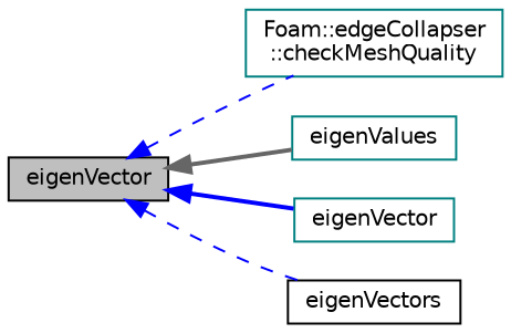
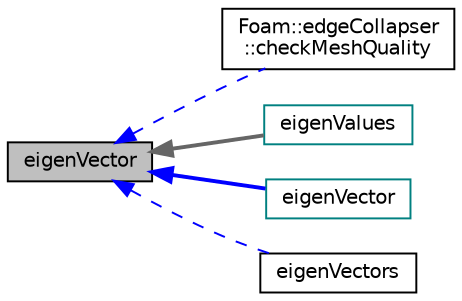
  digraph {
    rankdir=LR
    node [color=black fontname=Helvetica fontsize=10 shape=record]
    edge [color=blue dir=back fontname=Helvetica fontsize=10 labelfontname=Helvetica labelfontsize=10 style=dashed]
    n1 [fillcolor=grey75 fontcolor=black height=0.2 label=eigenVector style=filled width=0.4]
-   n2 [color=teal height=0.2 label="Foam::edgeCollapser\l::checkMeshQuality" width=0.4]
+   n2 [height=0.2 label="Foam::edgeCollapser\l::checkMeshQuality" width=0.4]
    n3 [color=teal height=0.2 label=eigenValues width=0.4]
    n4 [color=teal height=0.2 label=eigenVector width=0.4]
    n5 [height=0.2 label=eigenVectors width=0.4]
    n1 -> n2
    n1 -> n3 [color=gray40 style=bold]
    n1 -> n4 [style=bold]
    n1 -> n5
  }
